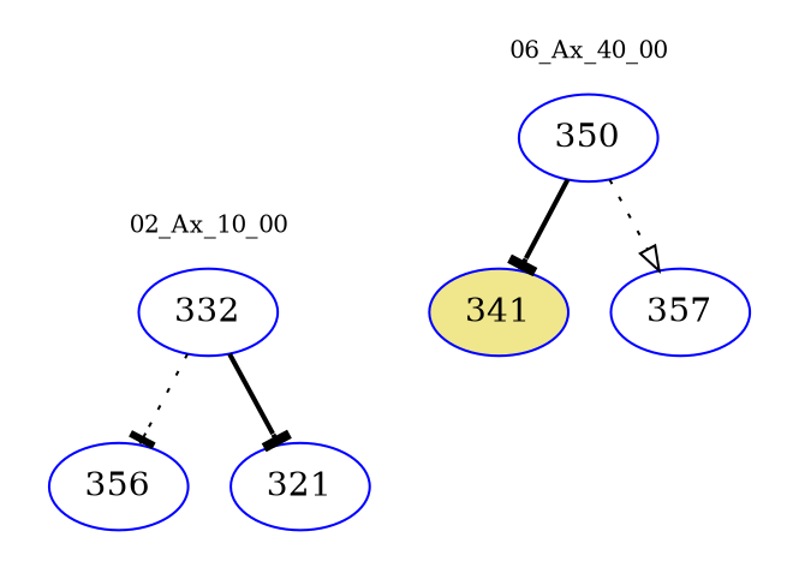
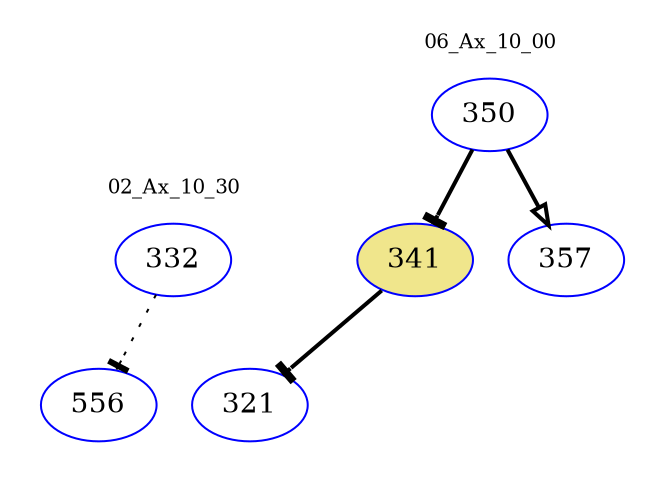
  digraph {
    node [color=blue fillcolor=white style=filled]
    edge [arrowhead=tee color=black style=bold]
    n1 [label=332]
    n2 [label=321]
-   n3 [label=356]
+   n3 [label=556]
    n4 [label=350]
    n5 [fillcolor=khaki label=341]
    n6 [label=357]
    subgraph cluster_1 {
      color=white
      fontsize=10
-     label="02_Ax_10_00"
+     label="02_Ax_10_30"
      n1
      n2
      n3
    }
    subgraph cluster_2 {
      color=white
      fontsize=10
-     label="06_Ax_40_00"
+     label="06_Ax_10_00"
      n4
      n5
      n6
    }
-   n1 -> n2
+   n5 -> n2
    n1 -> n3 [style=dotted]
    n4 -> n5
-   n4 -> n6 [arrowhead=onormal style=dotted]
+   n4 -> n6 [arrowhead=onormal]
  }
